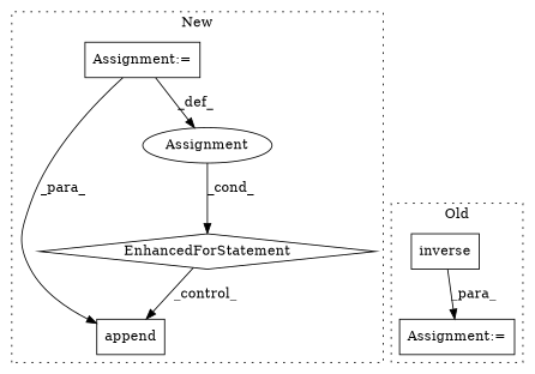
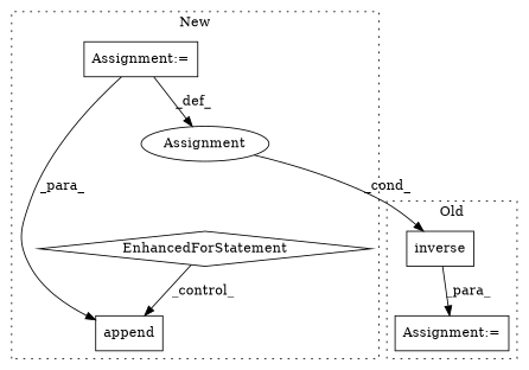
  digraph {
    node [a=32 l="53,2" s="2458,2545" shape=box]
    n1 [l="8,1" label=inverse s="5136,5149"]
    n2 [a=7 l=1 label="Assignment:=" s=5130]
    n3 [a=70 label=EnhancedForStatement shape=diamond]
    n4 [a=7 label="Assignment:="]
    n5 [a=42 l=14 label=Assignment s=2515 shape=ellipse]
    n6 [l="7,1" label=append s="2566,2669"]
    subgraph cluster_1 {
      label=Old
      style=dotted
      n1
      n2
    }
    subgraph cluster_2 {
      label=New
      style=dotted
      n3
      n4
      n5
      n6
    }
    n1 -> n2 [label=_para_]
    n3 -> n6 [label=_control_]
    n4 -> n5 [label=_def_]
    n4 -> n6 [label=_para_]
-   n5 -> n3 [label=_cond_]
+   n5 -> n1 [label=_cond_]
  }
